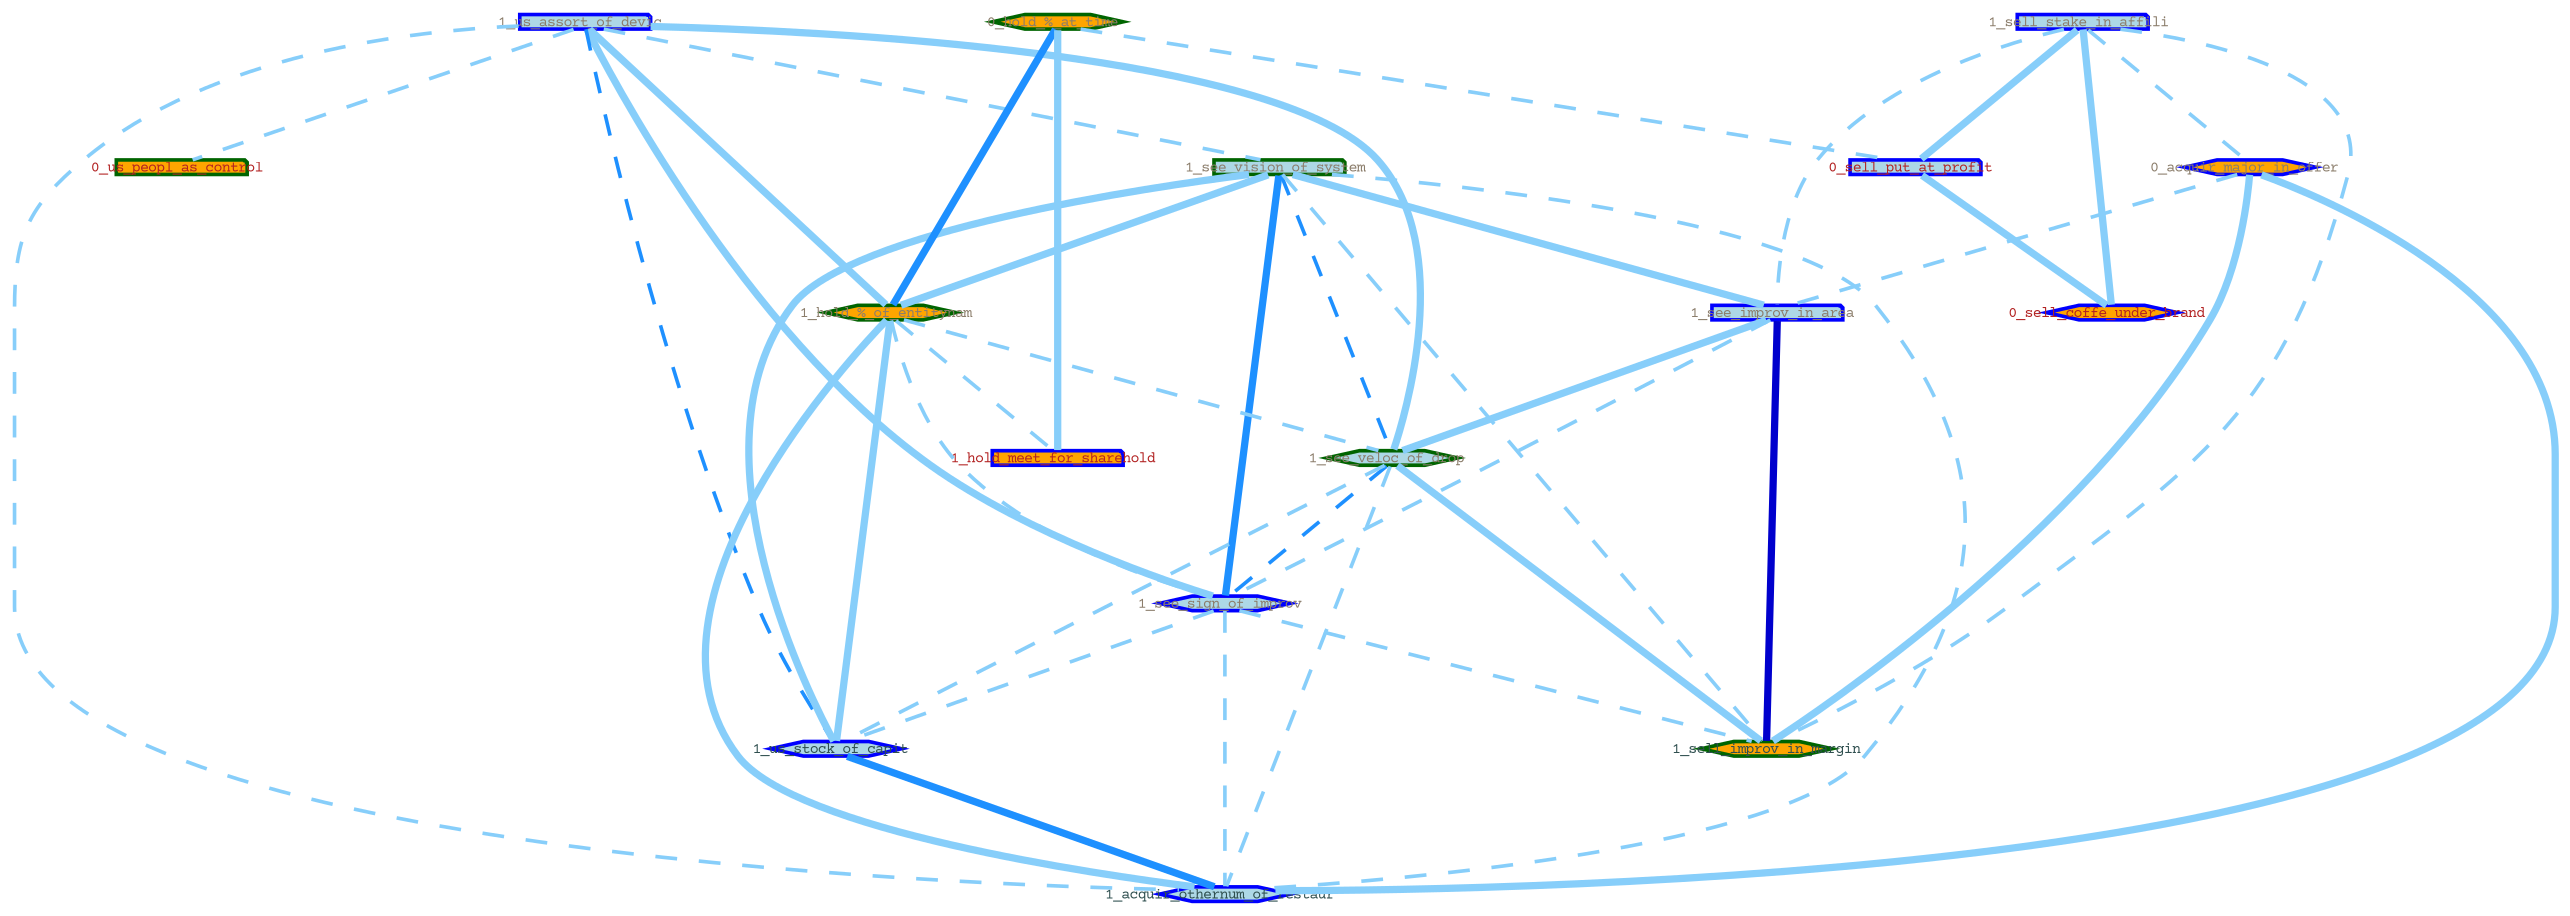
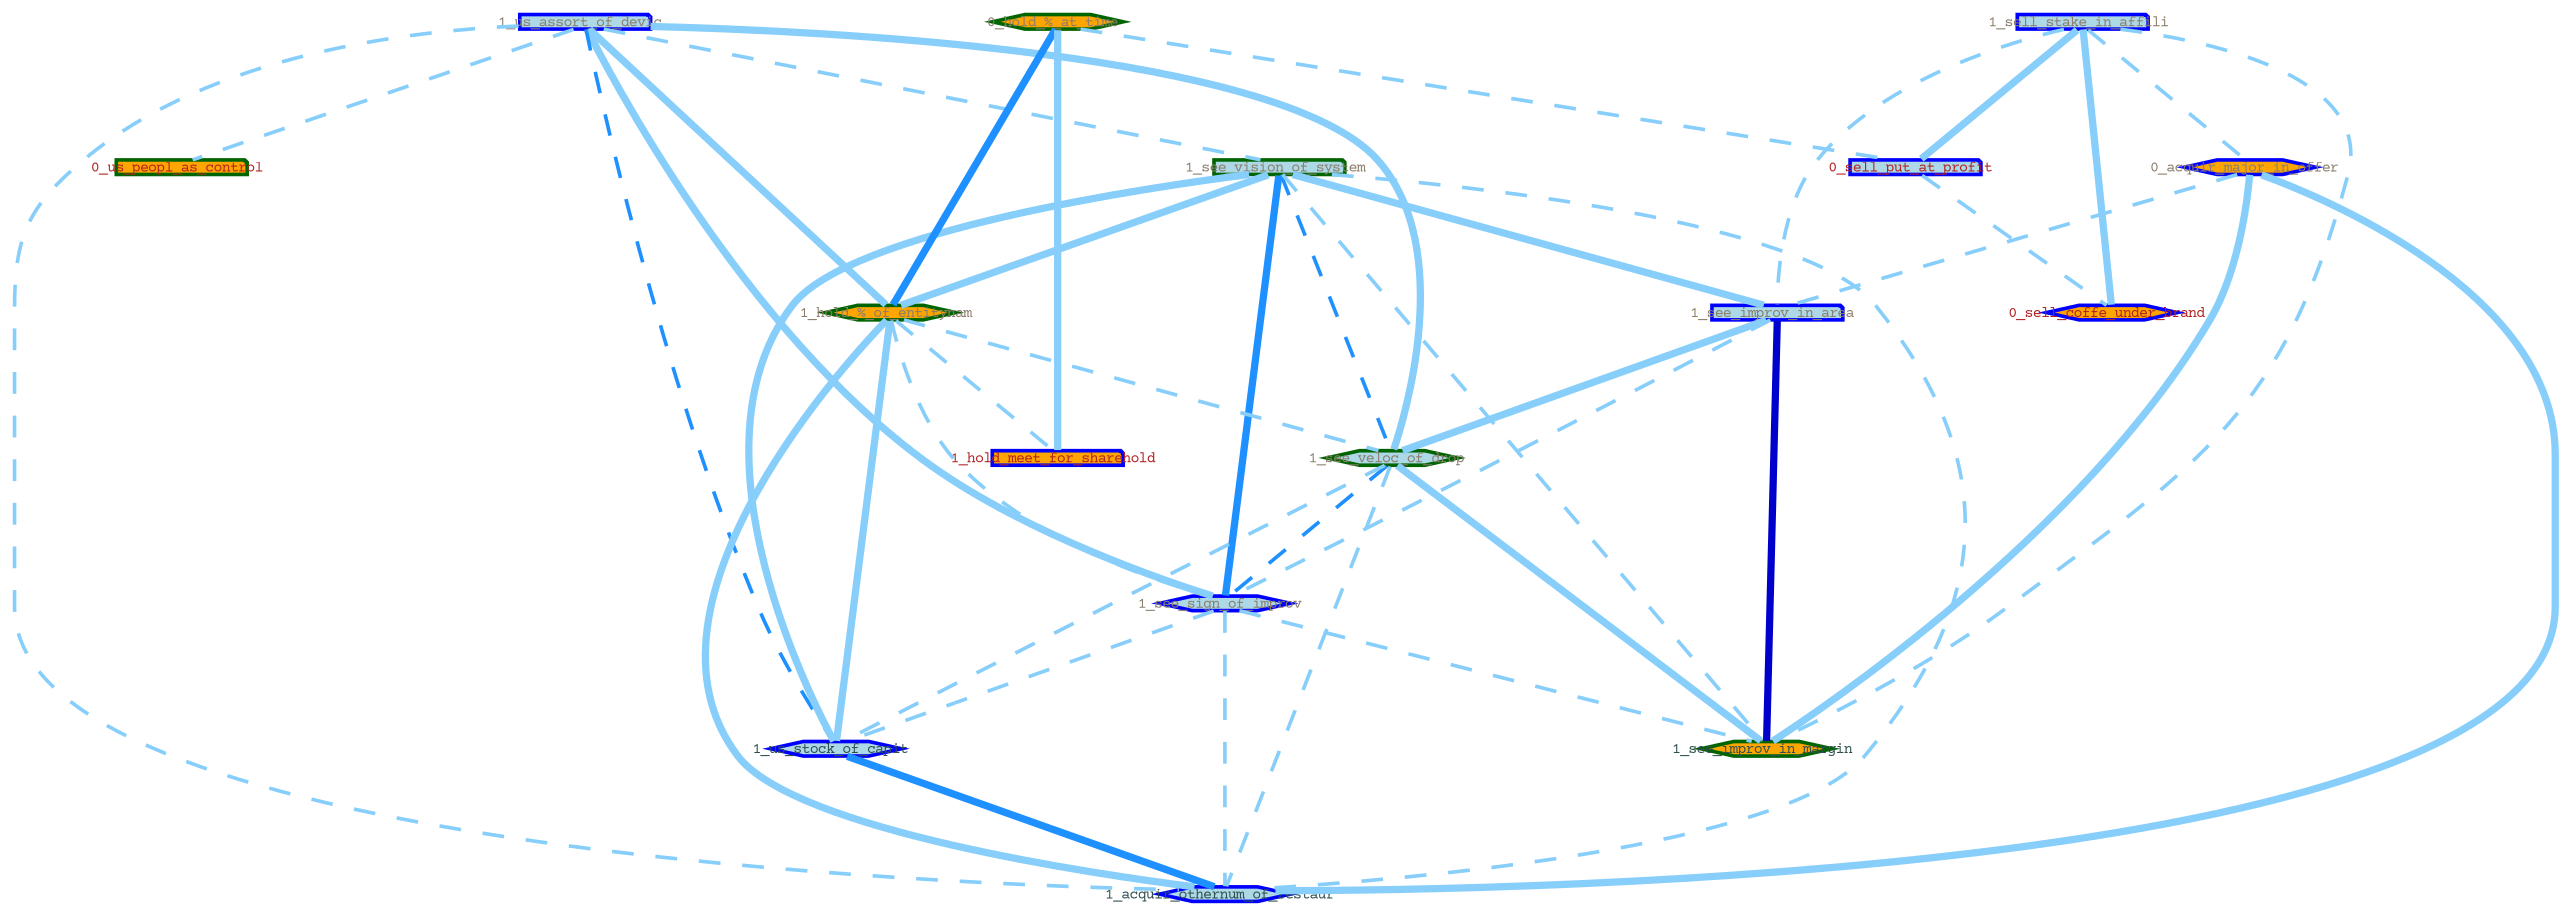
  graph {
    fontname="Courier Prime"
    node [color=blue fillcolor=lightblue fixedsize=true fontcolor="#8b7d6b" fontname="Courier Prime" fontsize=4 shape=hexagon style=filled]
    edge [color="#87cefa" fontname="Courier Prime" style=dashed w=1]
    "1_us_assort_of_devic " [height=.06 shape=note width=.5]
    "1_sell_stake_in_affili " [height=.06 shape=note width=.5]
    "0_acquir_major_in_offer " [fillcolor=orange height=.06 width=.5]
    "1_see_vision_of_system " [color=darkgreen height=.06 shape=note width=.5]
    "0_hold_%_at_time " [color=darkgreen fillcolor=orange height=.06 width=.5]
    "1_see_improv_in_area " [height=.06 shape=note width=.5]
    "1_hold_%_of_entitynam " [color=darkgreen fillcolor=orange height=.06 width=.5]
    "1_see_veloc_of_drop " [color=darkgreen height=.06 width=.5]
    "1_see_sign_of_improv " [height=.06 width=.5]
    "0_us_peopl_as_control " [color=darkgreen fillcolor=orange fontcolor="#b22222" height=.06 shape=note width=.5]
    "0_sell_put_at_profit " [fontcolor="#b22222" height=.06 shape=note width=.5]
    "0_sell_coffe_under_brand " [fillcolor=orange fontcolor="#b22222" height=.06 width=.5]
    "1_hold_meet_for_sharehold " [fillcolor=orange fontcolor="#b22222" height=.06 shape=note width=.5]
    "1_us_stock_of_capit " [fontcolor="#2f4f4f" height=.06 width=.5]
    "1_acquir_othernum_of_restaur " [fontcolor="#2f4f4f" height=.06 width=.5]
-   "1_see_improv_in_margin " [color=darkgreen fillcolor=orange fontcolor="#2f4f4f" height=.06 width=.5 label="1_sell_improv_in_margin"]
+   "1_see_improv_in_margin " [color=darkgreen fillcolor=orange fontcolor="#2f4f4f" height=.06 width=.5]
    subgraph sub_1 {
      "1_us_assort_of_devic "
      "1_sell_stake_in_affili "
      "0_acquir_major_in_offer "
      "1_see_vision_of_system "
      "0_hold_%_at_time "
      "1_see_improv_in_area "
      "1_hold_%_of_entitynam "
      "1_see_veloc_of_drop "
      "1_see_sign_of_improv "
    }
    subgraph sub_2 {
      "0_us_peopl_as_control "
      "0_sell_put_at_profit "
      "0_sell_coffe_under_brand "
      "1_hold_meet_for_sharehold "
    }
    "1_us_assort_of_devic " -- "1_see_vision_of_system "
    "1_us_assort_of_devic " -- "1_hold_%_of_entitynam " [style=bold]
    "1_us_assort_of_devic " -- "1_see_veloc_of_drop " [style=bold]
    "1_us_assort_of_devic " -- "1_see_sign_of_improv " [style=bold]
    "1_us_assort_of_devic " -- "0_us_peopl_as_control "
    "1_us_assort_of_devic " -- "1_us_stock_of_capit " [color="#1e90ff" w=2]
    "1_us_assort_of_devic " -- "1_acquir_othernum_of_restaur "
    "1_sell_stake_in_affili " -- "0_acquir_major_in_offer "
    "1_sell_stake_in_affili " -- "1_see_improv_in_area "
    "1_sell_stake_in_affili " -- "0_sell_put_at_profit " [style=bold]
    "1_sell_stake_in_affili " -- "0_sell_coffe_under_brand " [style=bold]
    "1_sell_stake_in_affili " -- "1_see_improv_in_margin "
    "0_acquir_major_in_offer " -- "1_see_improv_in_area "
    "0_acquir_major_in_offer " -- "1_acquir_othernum_of_restaur " [style=bold]
    "0_acquir_major_in_offer " -- "1_see_improv_in_margin " [style=bold]
    "1_see_vision_of_system " -- "1_see_improv_in_area " [style=bold]
    "1_see_vision_of_system " -- "1_hold_%_of_entitynam " [style=bold]
    "1_see_vision_of_system " -- "1_see_veloc_of_drop " [color="#1e90ff" w=2]
    "1_see_vision_of_system " -- "1_see_sign_of_improv " [color="#1e90ff" style=bold w=2]
    "1_see_vision_of_system " -- "1_us_stock_of_capit " [style=bold]
    "1_see_vision_of_system " -- "1_acquir_othernum_of_restaur "
    "1_see_vision_of_system " -- "1_see_improv_in_margin "
    "0_hold_%_at_time " -- "1_hold_%_of_entitynam " [color="#1e90ff" style=bold w=2]
    "0_hold_%_at_time " -- "0_sell_put_at_profit "
    "0_hold_%_at_time " -- "1_hold_meet_for_sharehold " [style=bold]
    "1_see_improv_in_area " -- "1_see_veloc_of_drop " [style=bold]
    "1_see_improv_in_area " -- "1_see_sign_of_improv "
    "1_see_improv_in_area " -- "1_see_improv_in_margin " [color="#0000cd" style=bold w=3]
    "1_hold_%_of_entitynam " -- "1_see_veloc_of_drop "
    "1_hold_%_of_entitynam " -- "1_see_sign_of_improv "
    "1_hold_%_of_entitynam " -- "1_hold_meet_for_sharehold "
    "1_hold_%_of_entitynam " -- "1_us_stock_of_capit " [style=bold]
    "1_hold_%_of_entitynam " -- "1_acquir_othernum_of_restaur " [style=bold]
    "1_see_veloc_of_drop " -- "1_see_sign_of_improv " [color="#1e90ff" w=2]
    "1_see_veloc_of_drop " -- "1_us_stock_of_capit "
    "1_see_veloc_of_drop " -- "1_acquir_othernum_of_restaur "
    "1_see_veloc_of_drop " -- "1_see_improv_in_margin " [style=bold]
    "1_see_sign_of_improv " -- "1_us_stock_of_capit "
    "1_see_sign_of_improv " -- "1_acquir_othernum_of_restaur "
    "1_see_sign_of_improv " -- "1_see_improv_in_margin "
-   "0_sell_put_at_profit " -- "0_sell_coffe_under_brand " [style=bold]
+   "0_sell_put_at_profit " -- "0_sell_coffe_under_brand "
    "1_us_stock_of_capit " -- "1_acquir_othernum_of_restaur " [color="#1e90ff" style=bold]
  }
